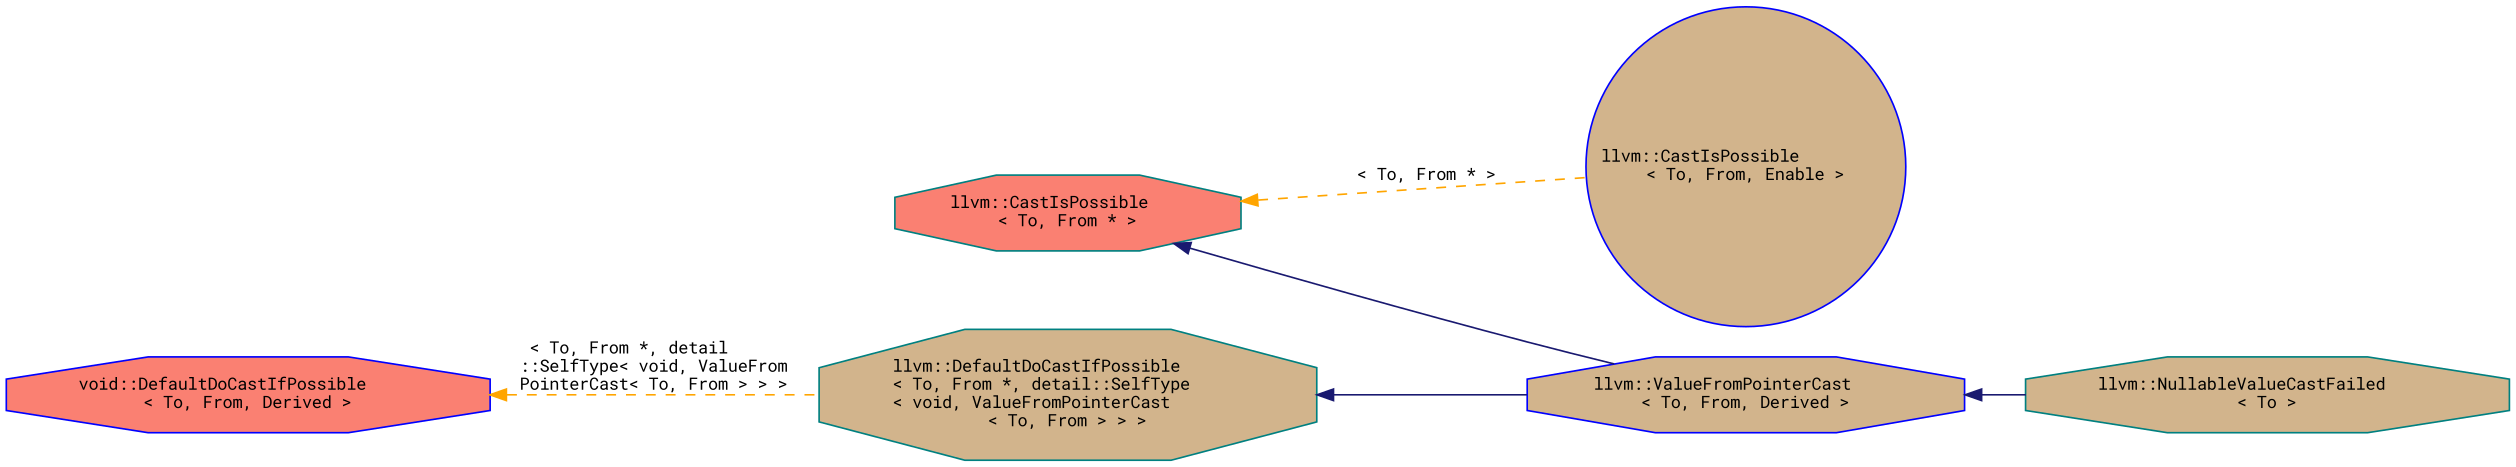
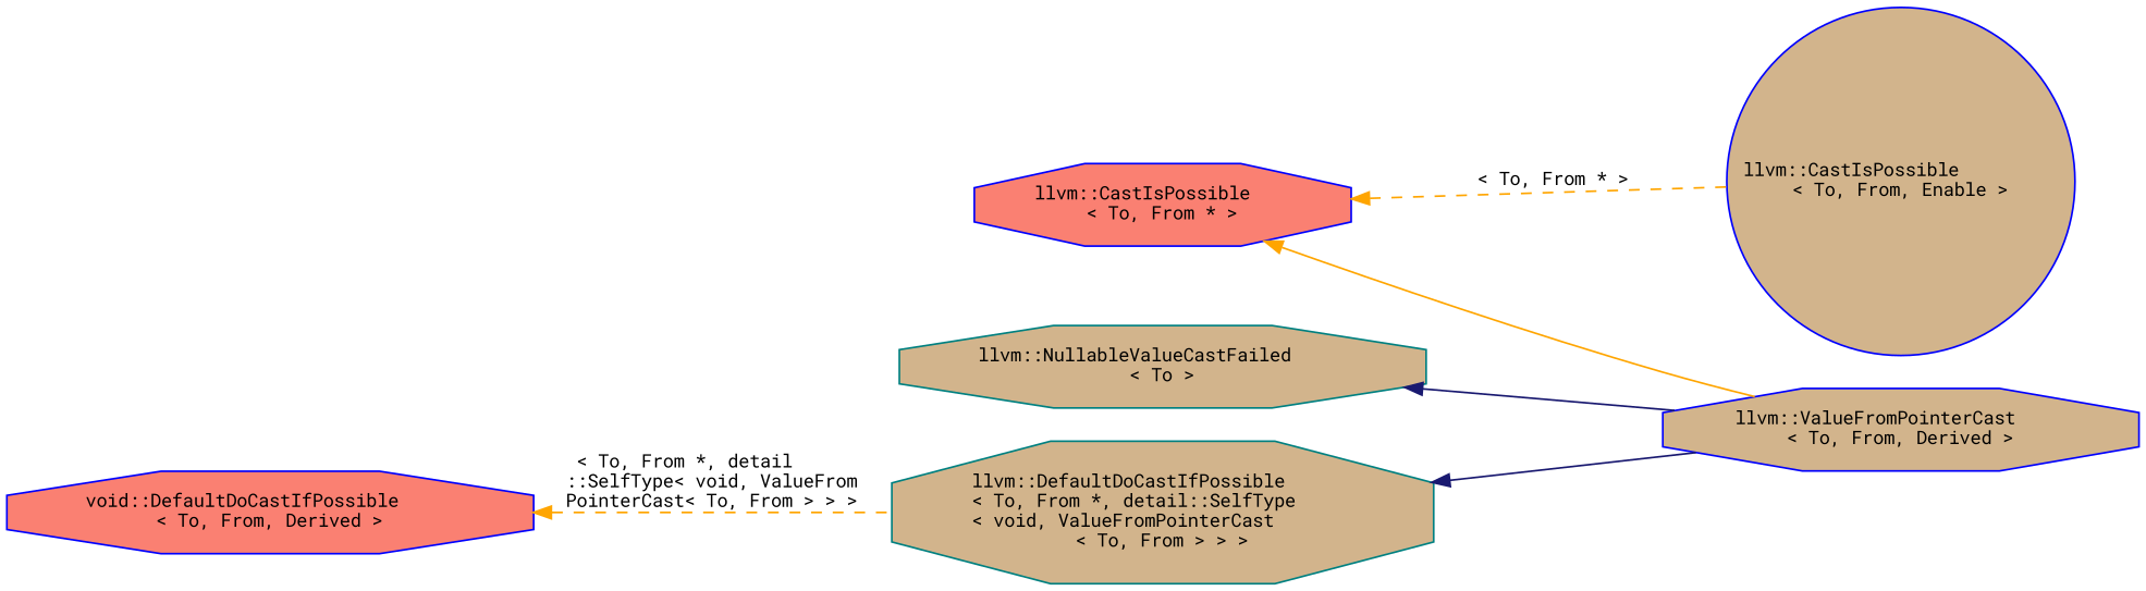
  digraph {
    fontname="Roboto Mono"
    rankdir=LR
    node [color=blue fillcolor=tan fontname="Roboto Mono" fontsize=10 shape=octagon style=filled]
    edge [color=midnightblue dir=back fontname="Roboto Mono" fontsize=10 labelfontname=Helvetica labelfontsize=10 style=solid]
    n1 [fontcolor=black height=0.2 label="llvm::ValueFromPointerCast\l\< To, From, Derived \>" width=0.4]
-   n2 [color=teal fillcolor=salmon height=0.2 label="llvm::CastIsPossible\l\< To, From * \>" width=0.4]
+   n2 [fillcolor=salmon height=0.2 label="llvm::CastIsPossible\l\< To, From * \>" width=0.4]
    n3 [height=0.2 label="llvm::CastIsPossible\l\< To, From, Enable \>" shape=circle width=0.4]
    n4 [color=teal height=0.2 label="llvm::NullableValueCastFailed\l\< To \>" width=0.4]
    n5 [color=teal height=0.2 label="llvm::DefaultDoCastIfPossible\l\< To, From *, detail::SelfType\l\< void, ValueFromPointerCast\l\< To, From \> \> \>" width=0.4]
    n6 [fillcolor=salmon height=0.2 label="void::DefaultDoCastIfPossible\l\< To, From, Derived \>" width=0.4]
-   n2 -> n1
+   n2 -> n1 [color=orange]
    n2 -> n3 [color=orange label=" \< To, From * \>" style=dashed]
-   n1 -> n4
+   n4 -> n1
    n5 -> n1
    n6 -> n5 [color=orange label=" \< To, From *, detail\l::SelfType\< void, ValueFrom\lPointerCast\< To, From \> \> \>" style=dashed]
  }
